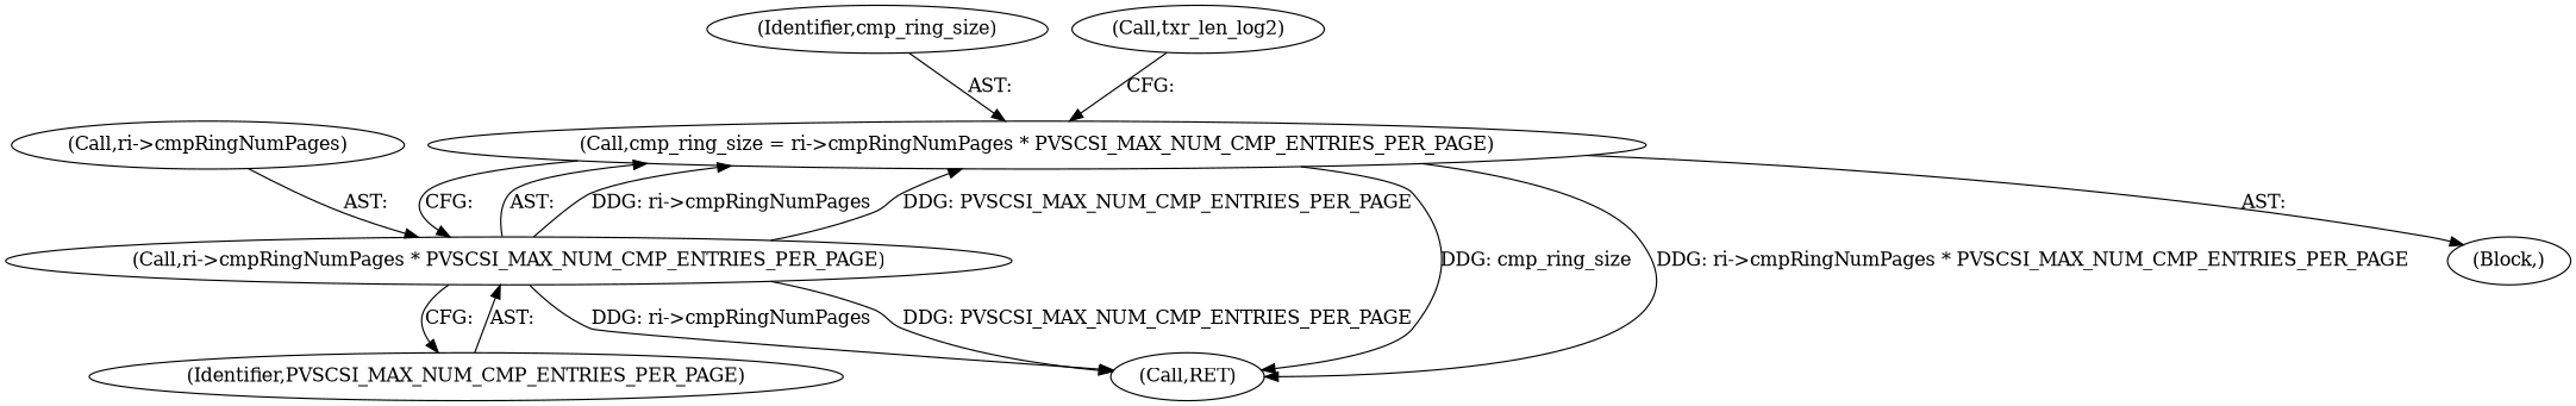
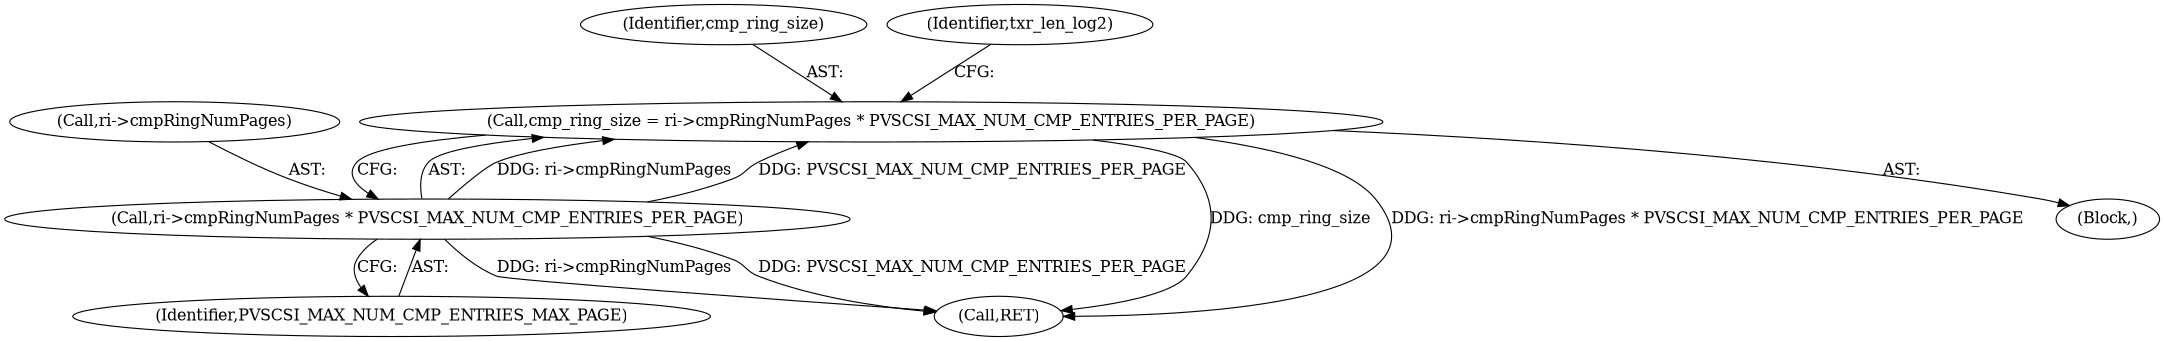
  digraph {
    n1 [label="(Call,cmp_ring_size = ri->cmpRingNumPages * PVSCSI_MAX_NUM_CMP_ENTRIES_PER_PAGE)"]
    n2 [label="(Call,ri->cmpRingNumPages * PVSCSI_MAX_NUM_CMP_ENTRIES_PER_PAGE)"]
    n3 [label="(Block,)"]
    n4 [label="(Call,RET)"]
-   n5 [label="(Identifier,PVSCSI_MAX_NUM_CMP_ENTRIES_PER_PAGE)"]
+   n5 [label="(Identifier,PVSCSI_MAX_NUM_CMP_ENTRIES_MAX_PAGE)"]
    n6 [label="(Identifier,cmp_ring_size)"]
-   n7 [label="(Call,txr_len_log2)"]
+   n7 [label="(Identifier,txr_len_log2)"]
    n8 [label="(Call,ri->cmpRingNumPages)"]
    n1 -> n2 [label="CFG: "]
    n1 -> n3 [label="AST: "]
    n1 -> n4 [label="DDG: cmp_ring_size"]
    n1 -> n4 [label="DDG: ri->cmpRingNumPages * PVSCSI_MAX_NUM_CMP_ENTRIES_PER_PAGE"]
    n2 -> n1 [label="AST: "]
    n2 -> n1 [label="DDG: ri->cmpRingNumPages"]
    n2 -> n1 [label="DDG: PVSCSI_MAX_NUM_CMP_ENTRIES_PER_PAGE"]
    n2 -> n4 [label="DDG: ri->cmpRingNumPages"]
    n2 -> n4 [label="DDG: PVSCSI_MAX_NUM_CMP_ENTRIES_PER_PAGE"]
    n2 -> n5 [label="CFG: "]
    n5 -> n2 [label="AST: "]
    n6 -> n1 [label="AST: "]
    n7 -> n1 [label="CFG: "]
    n8 -> n2 [label="AST: "]
  }
